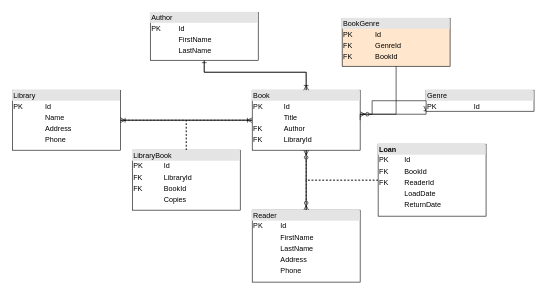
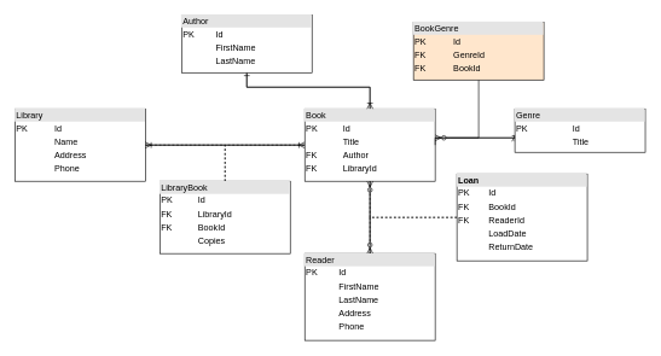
  <mxCell id="0" />
  <mxCell id="1" parent="0" />
  <mxCell id="2" style="edgeStyle=orthogonalEdgeStyle;rounded=0;orthogonalLoop=1;jettySize=auto;html=1;endArrow=ERoneToMany;endFill=0;" edge="1" parent="1" source="3" target="11"><mxGeometry relative="1" as="geometry"><Array as="points"><mxPoint x="310" y="200" /><mxPoint x="310" y="200" /></Array></mxGeometry></mxCell>
  <mxCell id="3" value="&lt;div style=&quot;box-sizing:border-box;width:100%;background:#e4e4e4;padding:2px;&quot;&gt;Library&lt;/div&gt;&lt;table style=&quot;width:100%;font-size:1em;&quot; cellpadding=&quot;2&quot; cellspacing=&quot;0&quot;&gt;&lt;tbody&gt;&lt;tr&gt;&lt;td&gt;PK&lt;/td&gt;&lt;td&gt;Id&lt;/td&gt;&lt;/tr&gt;&lt;tr&gt;&lt;td&gt;&lt;br&gt;&lt;/td&gt;&lt;td&gt;Name&lt;br&gt;&lt;/td&gt;&lt;/tr&gt;&lt;tr&gt;&lt;td&gt;&lt;/td&gt;&lt;td&gt;Address&lt;br&gt;&lt;/td&gt;&lt;/tr&gt;&lt;tr&gt;&lt;td&gt;&lt;br&gt;&lt;/td&gt;&lt;td&gt;Phone&lt;br&gt;&lt;/td&gt;&lt;/tr&gt;&lt;/tbody&gt;&lt;/table&gt;" style="verticalAlign=top;align=left;overflow=fill;html=1;whiteSpace=wrap;direction=west;" vertex="1" parent="1"><mxGeometry x="20" y="150" width="180" height="100" as="geometry" /></mxCell>
  <mxCell id="4" style="edgeStyle=orthogonalEdgeStyle;rounded=0;orthogonalLoop=1;jettySize=auto;html=1;dashed=1;endArrow=none;endFill=0;entryX=0.5;entryY=1;entryDx=0;entryDy=0;" edge="1" parent="1" source="6" target="11"><mxGeometry relative="1" as="geometry"><mxPoint x="530" y="300" as="targetPoint" /></mxGeometry></mxCell>
  <mxCell id="5" style="edgeStyle=orthogonalEdgeStyle;rounded=0;orthogonalLoop=1;jettySize=auto;html=1;endArrow=none;endFill=0;dashed=1;entryX=0.5;entryY=0;entryDx=0;entryDy=0;" edge="1" parent="1" source="6" target="13"><mxGeometry relative="1" as="geometry"><mxPoint x="570" y="290" as="targetPoint" /></mxGeometry></mxCell>
  <mxCell id="6" value="&lt;div style=&quot;box-sizing:border-box;width:100%;background:#e4e4e4;padding:2px;&quot;&gt;&lt;strong&gt;Loan&lt;/strong&gt;&lt;/div&gt;&lt;table style=&quot;width:100%;font-size:1em;&quot; cellpadding=&quot;2&quot; cellspacing=&quot;0&quot;&gt;&lt;tbody&gt;&lt;tr&gt;&lt;td&gt;PK&lt;/td&gt;&lt;td&gt;Id&lt;/td&gt;&lt;/tr&gt;&lt;tr&gt;&lt;td&gt;FK&lt;/td&gt;&lt;td&gt;BookId&lt;/td&gt;&lt;/tr&gt;&lt;tr&gt;&lt;td&gt;FK&lt;/td&gt;&lt;td&gt;ReaderId&lt;/td&gt;&lt;/tr&gt;&lt;tr&gt;&lt;td&gt;&lt;br&gt;&lt;/td&gt;&lt;td&gt;LoadDate&lt;br&gt;&lt;/td&gt;&lt;/tr&gt;&lt;tr&gt;&lt;td&gt;&lt;br&gt;&lt;/td&gt;&lt;td&gt;ReturnDate&lt;br&gt;&lt;/td&gt;&lt;/tr&gt;&lt;/tbody&gt;&lt;/table&gt;" style="verticalAlign=top;align=left;overflow=fill;html=1;whiteSpace=wrap;" vertex="1" parent="1"><mxGeometry x="630" y="240" width="180" height="120" as="geometry" /></mxCell>
  <mxCell id="7" style="edgeStyle=orthogonalEdgeStyle;rounded=0;orthogonalLoop=1;jettySize=auto;html=1;entryX=0;entryY=0.5;entryDx=0;entryDy=0;endArrow=ERoneToMany;endFill=0;" edge="1" parent="1" source="11" target="3"><mxGeometry relative="1" as="geometry" /></mxCell>
  <mxCell id="8" style="edgeStyle=orthogonalEdgeStyle;rounded=0;orthogonalLoop=1;jettySize=auto;html=1;endArrow=ERzeroToMany;endFill=0;" edge="1" parent="1" source="11" target="13"><mxGeometry relative="1" as="geometry" /></mxCell>
  <mxCell id="9" style="edgeStyle=orthogonalEdgeStyle;rounded=0;orthogonalLoop=1;jettySize=auto;html=1;entryX=0.5;entryY=1;entryDx=0;entryDy=0;endArrow=ERone;endFill=0;" edge="1" parent="1" source="11" target="18"><mxGeometry relative="1" as="geometry"><Array as="points"><mxPoint x="510" y="120" /><mxPoint x="340" y="120" /></Array></mxGeometry></mxCell>
  <mxCell id="10" style="edgeStyle=orthogonalEdgeStyle;rounded=0;orthogonalLoop=1;jettySize=auto;html=1;entryX=0;entryY=0.75;entryDx=0;entryDy=0;endArrow=ERoneToMany;endFill=0;" edge="1" parent="1" source="11" target="19"><mxGeometry relative="1" as="geometry"><Array as="points"><mxPoint x="710" y="190" /></Array></mxGeometry></mxCell>
  <mxCell id="11" value="&lt;div style=&quot;box-sizing:border-box;width:100%;background:#e4e4e4;padding:2px;&quot;&gt;Book&lt;/div&gt;&lt;table style=&quot;width:100%;font-size:1em;&quot; cellpadding=&quot;2&quot; cellspacing=&quot;0&quot;&gt;&lt;tbody&gt;&lt;tr&gt;&lt;td&gt;PK&lt;/td&gt;&lt;td&gt;Id&lt;/td&gt;&lt;/tr&gt;&lt;tr&gt;&lt;td&gt;&lt;br&gt;&lt;/td&gt;&lt;td&gt;Title&lt;/td&gt;&lt;/tr&gt;&lt;tr&gt;&lt;td&gt;FK&lt;/td&gt;&lt;td&gt;Author&lt;/td&gt;&lt;/tr&gt;&lt;tr&gt;&lt;td&gt;FK&lt;br&gt;&lt;/td&gt;&lt;td&gt;LibraryId&lt;br&gt;&lt;/td&gt;&lt;/tr&gt;&lt;/tbody&gt;&lt;/table&gt;" style="verticalAlign=top;align=left;overflow=fill;html=1;whiteSpace=wrap;" vertex="1" parent="1"><mxGeometry x="420" y="150" width="180" height="100" as="geometry" /></mxCell>
  <mxCell id="12" style="edgeStyle=orthogonalEdgeStyle;rounded=0;orthogonalLoop=1;jettySize=auto;html=1;entryX=0.5;entryY=1;entryDx=0;entryDy=0;endArrow=ERzeroToMany;endFill=0;" edge="1" parent="1" source="13" target="11"><mxGeometry relative="1" as="geometry" /></mxCell>
  <mxCell id="13" value="&lt;div style=&quot;box-sizing:border-box;width:100%;background:#e4e4e4;padding:2px;&quot;&gt;Reader&lt;/div&gt;&lt;table style=&quot;width:100%;font-size:1em;&quot; cellpadding=&quot;2&quot; cellspacing=&quot;0&quot;&gt;&lt;tbody&gt;&lt;tr&gt;&lt;td&gt;PK&lt;/td&gt;&lt;td&gt;Id&lt;/td&gt;&lt;/tr&gt;&lt;tr&gt;&lt;td&gt;&lt;br&gt;&lt;/td&gt;&lt;td&gt;FirstName&lt;/td&gt;&lt;/tr&gt;&lt;tr&gt;&lt;td&gt;&lt;/td&gt;&lt;td&gt;LastName&lt;/td&gt;&lt;/tr&gt;&lt;tr&gt;&lt;td&gt;&lt;br&gt;&lt;/td&gt;&lt;td&gt;Address&lt;br&gt;&lt;/td&gt;&lt;/tr&gt;&lt;tr&gt;&lt;td&gt;&lt;br&gt;&lt;/td&gt;&lt;td&gt;Phone&lt;br&gt;&lt;/td&gt;&lt;/tr&gt;&lt;/tbody&gt;&lt;/table&gt;" style="verticalAlign=top;align=left;overflow=fill;html=1;whiteSpace=wrap;" vertex="1" parent="1"><mxGeometry x="420" y="350" width="180" height="120" as="geometry" /></mxCell>
  <mxCell id="14" style="edgeStyle=orthogonalEdgeStyle;rounded=0;orthogonalLoop=1;jettySize=auto;html=1;dashed=1;endArrow=none;endFill=0;entryX=0;entryY=0.5;entryDx=0;entryDy=0;" edge="1" parent="1" source="16" target="3"><mxGeometry relative="1" as="geometry"><mxPoint x="310" y="200" as="targetPoint" /><Array as="points"><mxPoint x="310" y="200" /></Array></mxGeometry></mxCell>
  <mxCell id="15" style="edgeStyle=orthogonalEdgeStyle;rounded=0;orthogonalLoop=1;jettySize=auto;html=1;endArrow=none;endFill=0;dashed=1;entryX=0;entryY=0.5;entryDx=0;entryDy=0;" edge="1" parent="1" source="16" target="11"><mxGeometry relative="1" as="geometry"><mxPoint x="310" y="140" as="targetPoint" /><Array as="points"><mxPoint x="310" y="200" /></Array></mxGeometry></mxCell>
  <mxCell id="16" value="&lt;div style=&quot;box-sizing:border-box;width:100%;background:#e4e4e4;padding:2px;&quot;&gt;LibraryBook&lt;/div&gt;&lt;table style=&quot;width:100%;font-size:1em;&quot; cellpadding=&quot;2&quot; cellspacing=&quot;0&quot;&gt;&lt;tbody&gt;&lt;tr&gt;&lt;td&gt;PK&lt;/td&gt;&lt;td&gt;Id&lt;br&gt;&lt;/td&gt;&lt;/tr&gt;&lt;tr&gt;&lt;td&gt;FK&lt;/td&gt;&lt;td&gt;LibraryId&lt;/td&gt;&lt;/tr&gt;&lt;tr&gt;&lt;td&gt;FK&lt;/td&gt;&lt;td&gt;BookId&lt;/td&gt;&lt;/tr&gt;&lt;tr&gt;&lt;td&gt;&lt;br&gt;&lt;/td&gt;&lt;td&gt;Copies&lt;br&gt;&lt;/td&gt;&lt;/tr&gt;&lt;/tbody&gt;&lt;/table&gt;" style="verticalAlign=top;align=left;overflow=fill;html=1;whiteSpace=wrap;" vertex="1" parent="1"><mxGeometry x="220" y="250" width="180" height="100" as="geometry" /></mxCell>
  <mxCell id="17" style="edgeStyle=orthogonalEdgeStyle;rounded=0;orthogonalLoop=1;jettySize=auto;html=1;endArrow=ERoneToMany;endFill=0;exitX=0.5;exitY=1;exitDx=0;exitDy=0;" edge="1" parent="1" source="18" target="11"><mxGeometry relative="1" as="geometry"><Array as="points"><mxPoint x="340" y="120" /><mxPoint x="510" y="120" /></Array></mxGeometry></mxCell>
  <mxCell id="18" value="&lt;div style=&quot;box-sizing:border-box;width:100%;background:#e4e4e4;padding:2px;&quot;&gt;Author&lt;/div&gt;&lt;table style=&quot;width:100%;font-size:1em;&quot; cellpadding=&quot;2&quot; cellspacing=&quot;0&quot;&gt;&lt;tbody&gt;&lt;tr&gt;&lt;td&gt;PK&lt;/td&gt;&lt;td&gt;Id&lt;/td&gt;&lt;/tr&gt;&lt;tr&gt;&lt;td&gt;&lt;br&gt;&lt;/td&gt;&lt;td&gt;FirstName&lt;/td&gt;&lt;/tr&gt;&lt;tr&gt;&lt;td&gt;&lt;/td&gt;&lt;td&gt;LastName&lt;/td&gt;&lt;/tr&gt;&lt;tr&gt;&lt;td&gt;&lt;br&gt;&lt;/td&gt;&lt;td&gt;&lt;br&gt;&lt;/td&gt;&lt;/tr&gt;&lt;/tbody&gt;&lt;/table&gt;" style="verticalAlign=top;align=left;overflow=fill;html=1;whiteSpace=wrap;" vertex="1" parent="1"><mxGeometry x="250" y="20" width="180" height="80" as="geometry" /></mxCell>
- <mxCell id="19" value="&lt;div style=&quot;box-sizing:border-box;width:100%;background:#e4e4e4;padding:2px;&quot;&gt;Genre&lt;/div&gt;&lt;table style=&quot;width:100%;font-size:1em;&quot; cellpadding=&quot;2&quot; cellspacing=&quot;0&quot;&gt;&lt;tbody&gt;&lt;tr&gt;&lt;td&gt;PK&lt;/td&gt;&lt;td&gt;Id&lt;/td&gt;&lt;/tr&gt;&lt;tr&gt;&lt;td&gt;&lt;br&gt;&lt;/td&gt;&lt;td&gt;Title&lt;/td&gt;&lt;/tr&gt;&lt;tr&gt;&lt;td&gt;&lt;/td&gt;&lt;td&gt;&lt;br&gt;&lt;/td&gt;&lt;/tr&gt;&lt;tr&gt;&lt;td&gt;&lt;br&gt;&lt;/td&gt;&lt;td&gt;&lt;br&gt;&lt;/td&gt;&lt;/tr&gt;&lt;/tbody&gt;&lt;/table&gt;" style="verticalAlign=top;align=left;overflow=fill;html=1;whiteSpace=wrap;" vertex="1" parent="1"><mxGeometry x="710" y="150" width="180" height="35" as="geometry" /></mxCell>
+ <mxCell id="19" value="&lt;div style=&quot;box-sizing:border-box;width:100%;background:#e4e4e4;padding:2px;&quot;&gt;Genre&lt;/div&gt;&lt;table style=&quot;width:100%;font-size:1em;&quot; cellpadding=&quot;2&quot; cellspacing=&quot;0&quot;&gt;&lt;tbody&gt;&lt;tr&gt;&lt;td&gt;PK&lt;/td&gt;&lt;td&gt;Id&lt;/td&gt;&lt;/tr&gt;&lt;tr&gt;&lt;td&gt;&lt;br&gt;&lt;/td&gt;&lt;td&gt;Title&lt;/td&gt;&lt;/tr&gt;&lt;tr&gt;&lt;td&gt;&lt;/td&gt;&lt;td&gt;&lt;br&gt;&lt;/td&gt;&lt;/tr&gt;&lt;tr&gt;&lt;td&gt;&lt;br&gt;&lt;/td&gt;&lt;td&gt;&lt;br&gt;&lt;/td&gt;&lt;/tr&gt;&lt;/tbody&gt;&lt;/table&gt;" style="verticalAlign=top;align=left;overflow=fill;html=1;whiteSpace=wrap;" vertex="1" parent="1"><mxGeometry x="710" y="150" width="180" height="60" as="geometry" /></mxCell>
  <mxCell id="20" style="edgeStyle=orthogonalEdgeStyle;rounded=0;orthogonalLoop=1;jettySize=auto;html=1;entryX=1;entryY=0.5;entryDx=0;entryDy=0;endArrow=none;endFill=0;dashed=0;" edge="1" parent="1" source="21" target="11"><mxGeometry relative="1" as="geometry"><Array as="points"><mxPoint x="660" y="190" /><mxPoint x="600" y="190" /></Array></mxGeometry></mxCell>
  <mxCell id="21" value="&lt;div style=&quot;box-sizing:border-box;width:100%;background:#e4e4e4;padding:2px;&quot;&gt;BookGenre&lt;/div&gt;&lt;table style=&quot;width:100%;font-size:1em;&quot; cellpadding=&quot;2&quot; cellspacing=&quot;0&quot;&gt;&lt;tbody&gt;&lt;tr&gt;&lt;td&gt;PK&lt;/td&gt;&lt;td&gt;Id&lt;/td&gt;&lt;/tr&gt;&lt;tr&gt;&lt;td&gt;FK&lt;br&gt;&lt;/td&gt;&lt;td&gt;GenreId&lt;/td&gt;&lt;/tr&gt;&lt;tr&gt;&lt;td&gt;FK&lt;/td&gt;&lt;td&gt;BookId&lt;br&gt;&lt;/td&gt;&lt;/tr&gt;&lt;tr&gt;&lt;td&gt;&lt;br&gt;&lt;/td&gt;&lt;td&gt;&lt;br&gt;&lt;/td&gt;&lt;/tr&gt;&lt;/tbody&gt;&lt;/table&gt;" style="verticalAlign=top;align=left;overflow=fill;html=1;whiteSpace=wrap;fillColor=#ffe6cc;" vertex="1" parent="1"><mxGeometry x="570" y="30" width="180" height="80" as="geometry" /></mxCell>
  <mxCell id="22" style="edgeStyle=orthogonalEdgeStyle;rounded=0;orthogonalLoop=1;jettySize=auto;html=1;endArrow=ERzeroToMany;endFill=0;" edge="1" parent="1" source="19"><mxGeometry relative="1" as="geometry"><mxPoint x="600" y="190" as="targetPoint" /><Array as="points"><mxPoint x="620" y="190" /></Array></mxGeometry></mxCell>
